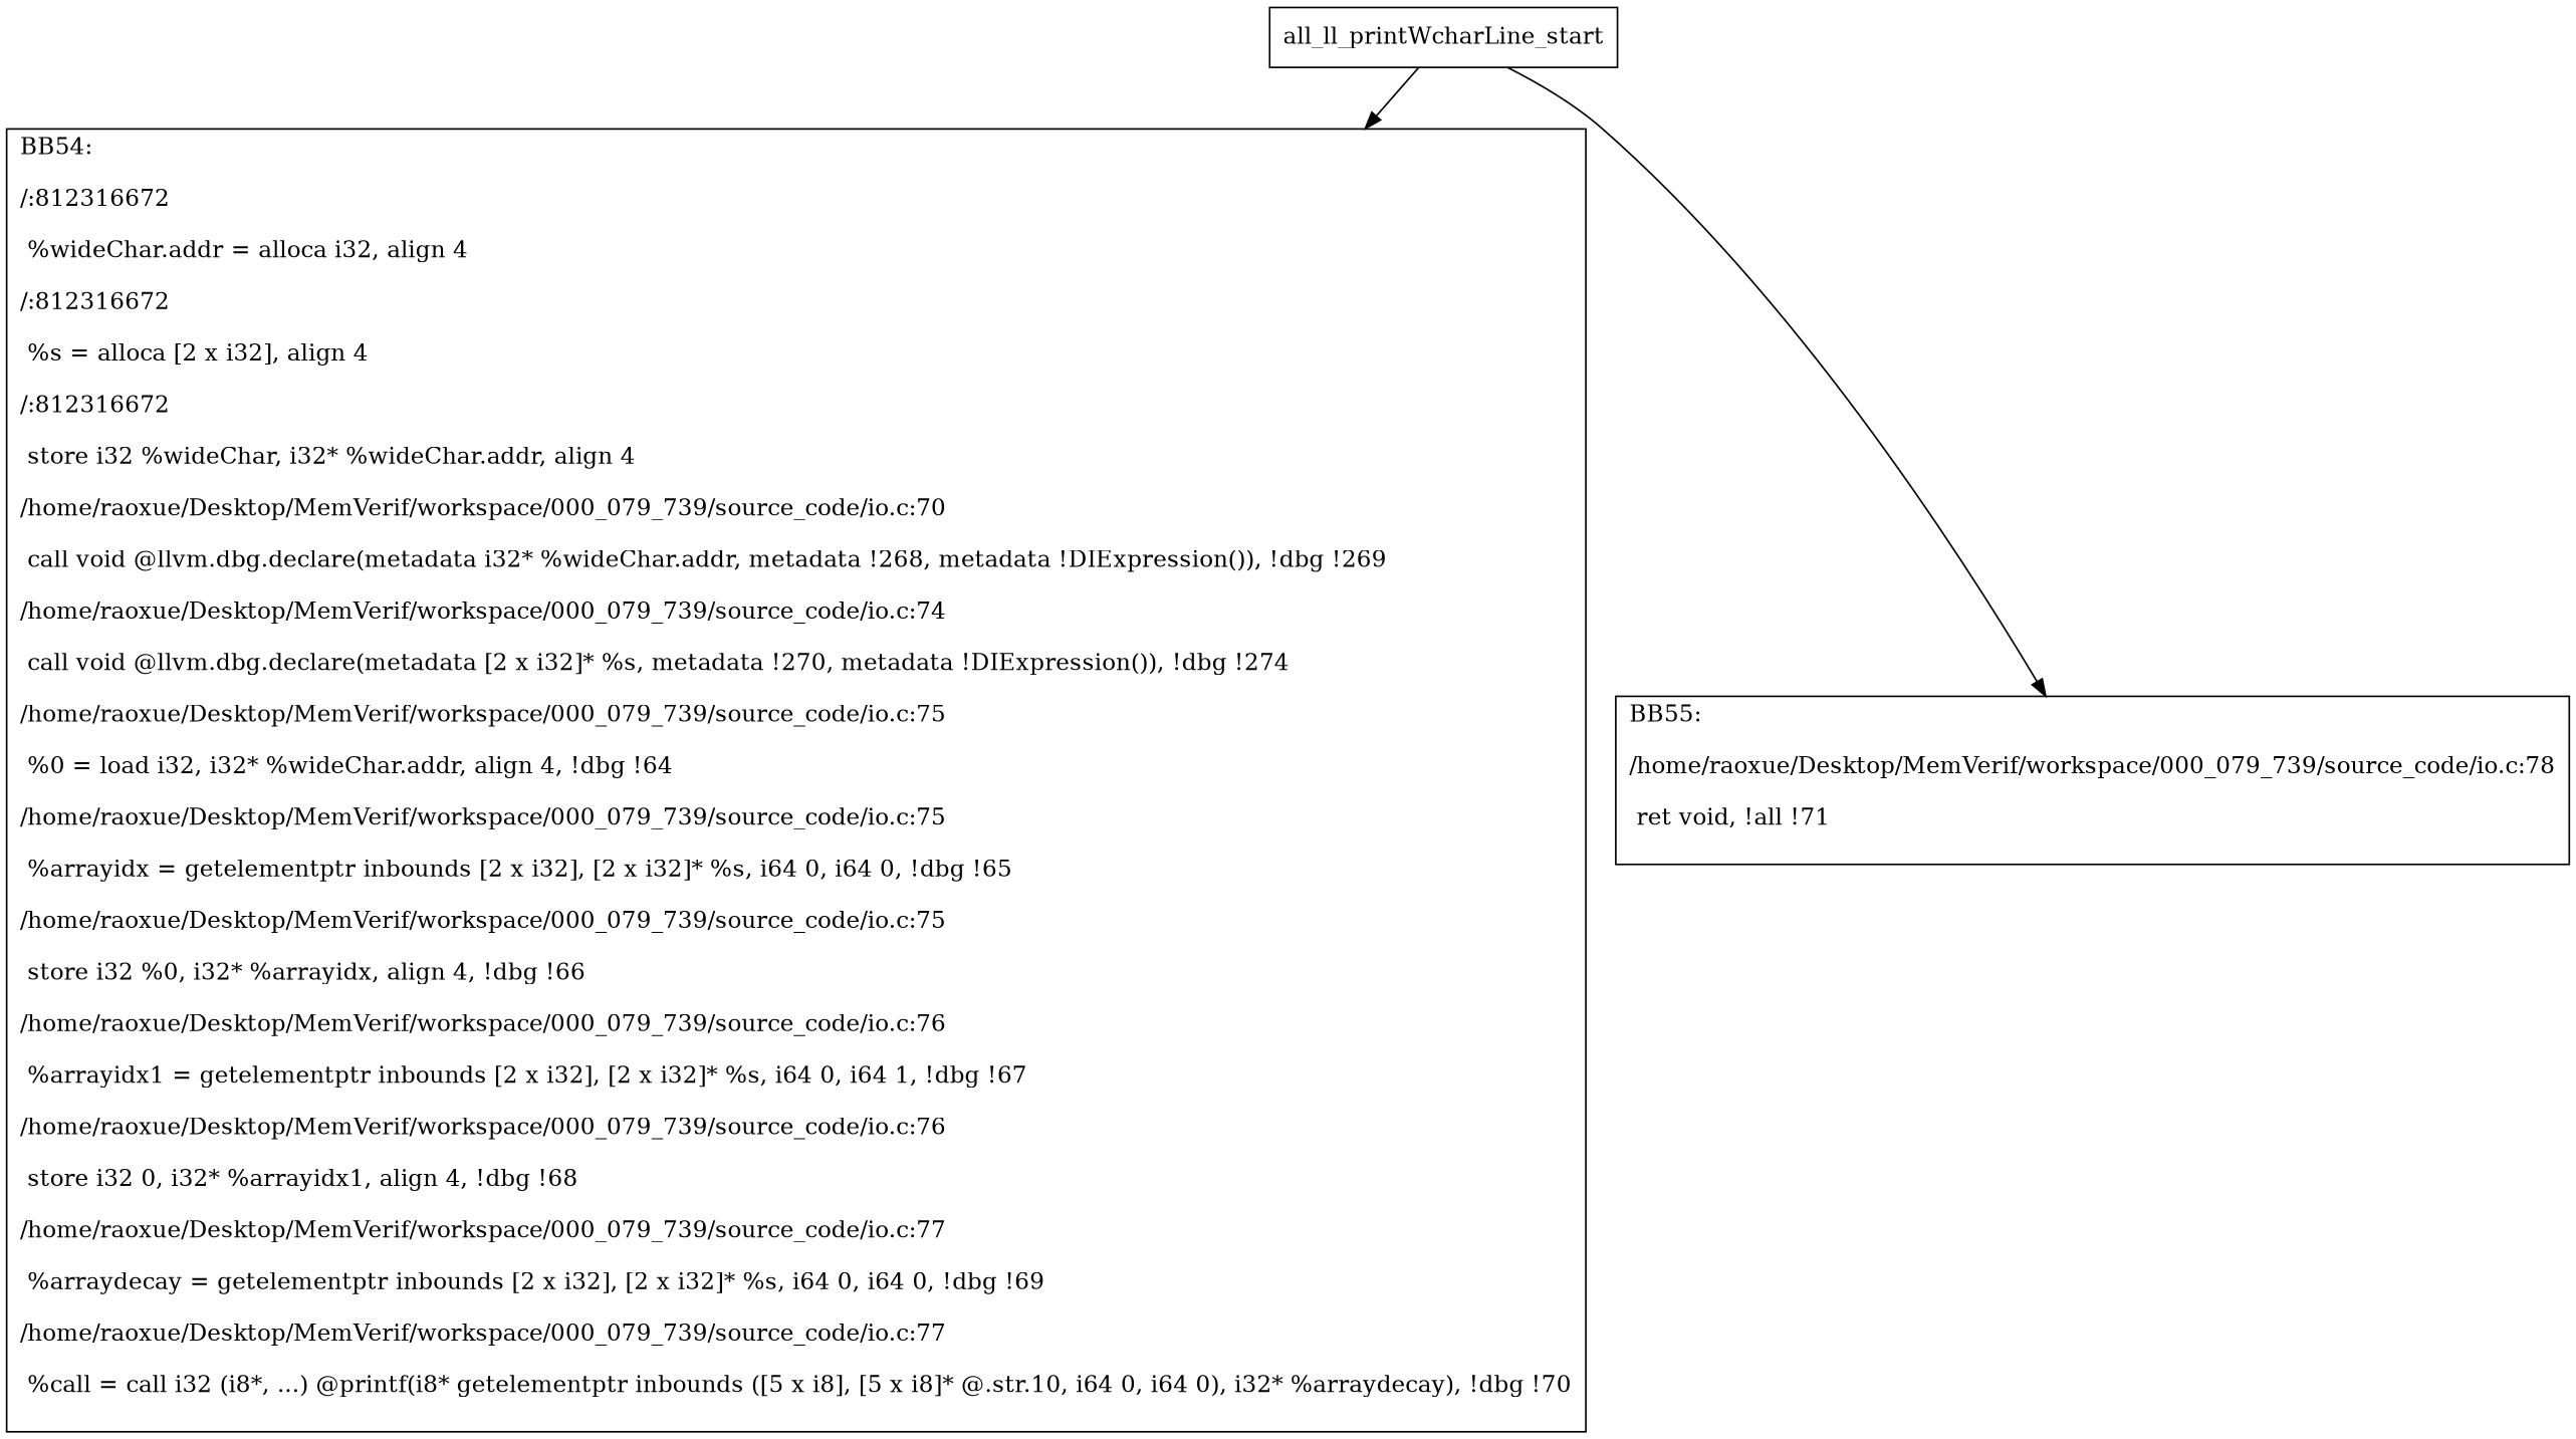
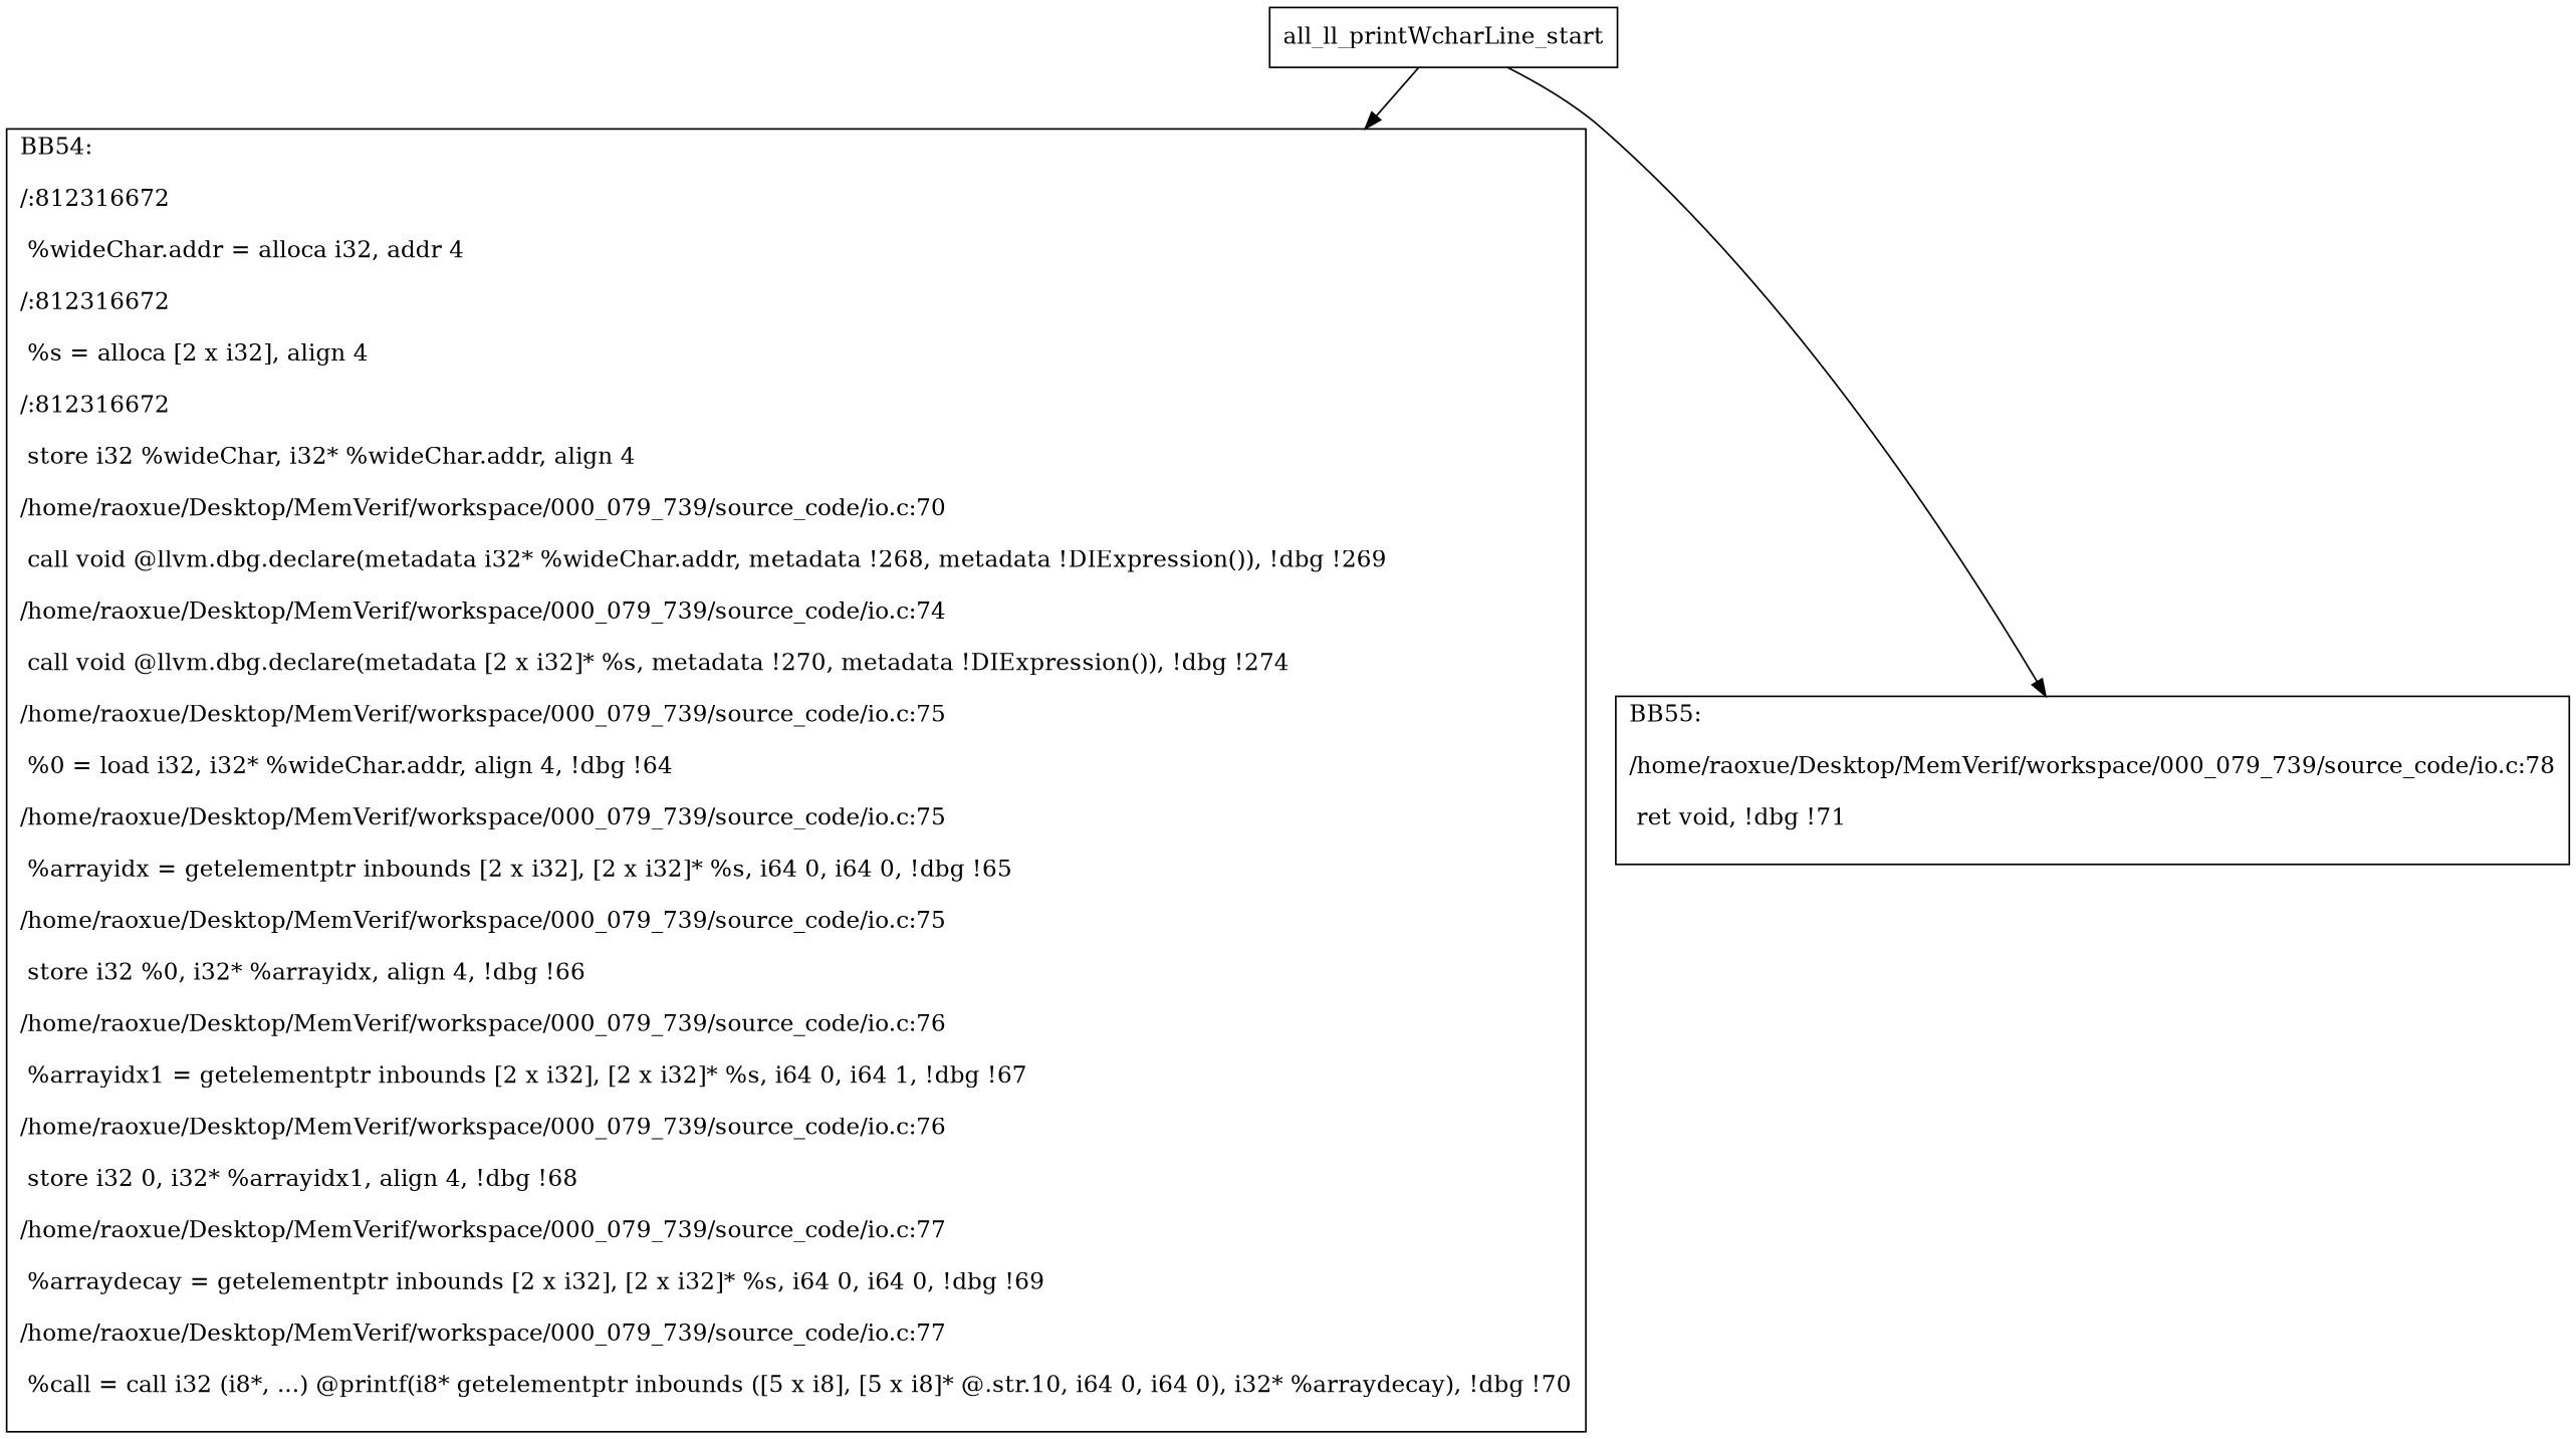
  digraph {
    node [shape=record]
    n1 [label="{all_ll_printWcharLine_start}"]
-   n2 [label="{BB54:\l\l/:812316672\l\n  %wideChar.addr = alloca i32, align 4\l\n/:812316672\l\n  %s = alloca [2 x i32], align 4\l\n/:812316672\l\n  store i32 %wideChar, i32* %wideChar.addr, align 4\l\n/home/raoxue/Desktop/MemVerif/workspace/000_079_739/source_code/io.c:70\l\n  call void @llvm.dbg.declare(metadata i32* %wideChar.addr, metadata !268, metadata !DIExpression()), !dbg !269\l\n/home/raoxue/Desktop/MemVerif/workspace/000_079_739/source_code/io.c:74\l\n  call void @llvm.dbg.declare(metadata [2 x i32]* %s, metadata !270, metadata !DIExpression()), !dbg !274\l\n/home/raoxue/Desktop/MemVerif/workspace/000_079_739/source_code/io.c:75\l\n  %0 = load i32, i32* %wideChar.addr, align 4, !dbg !64\l\n/home/raoxue/Desktop/MemVerif/workspace/000_079_739/source_code/io.c:75\l\n  %arrayidx = getelementptr inbounds [2 x i32], [2 x i32]* %s, i64 0, i64 0, !dbg !65\l\n/home/raoxue/Desktop/MemVerif/workspace/000_079_739/source_code/io.c:75\l\n  store i32 %0, i32* %arrayidx, align 4, !dbg !66\l\n/home/raoxue/Desktop/MemVerif/workspace/000_079_739/source_code/io.c:76\l\n  %arrayidx1 = getelementptr inbounds [2 x i32], [2 x i32]* %s, i64 0, i64 1, !dbg !67\l\n/home/raoxue/Desktop/MemVerif/workspace/000_079_739/source_code/io.c:76\l\n  store i32 0, i32* %arrayidx1, align 4, !dbg !68\l\n/home/raoxue/Desktop/MemVerif/workspace/000_079_739/source_code/io.c:77\l\n  %arraydecay = getelementptr inbounds [2 x i32], [2 x i32]* %s, i64 0, i64 0, !dbg !69\l\n/home/raoxue/Desktop/MemVerif/workspace/000_079_739/source_code/io.c:77\l\n  %call = call i32 (i8*, ...) @printf(i8* getelementptr inbounds ([5 x i8], [5 x i8]* @.str.10, i64 0, i64 0), i32* %arraydecay), !dbg !70\l\n}"]
-   n3 [label="{BB55:\l\l/home/raoxue/Desktop/MemVerif/workspace/000_079_739/source_code/io.c:78\l\n  ret void, !all !71\l\n}"]
+   n2 [label="{BB54:\l\l/:812316672\l\n  %wideChar.addr = alloca i32, addr 4\l\n/:812316672\l\n  %s = alloca [2 x i32], align 4\l\n/:812316672\l\n  store i32 %wideChar, i32* %wideChar.addr, align 4\l\n/home/raoxue/Desktop/MemVerif/workspace/000_079_739/source_code/io.c:70\l\n  call void @llvm.dbg.declare(metadata i32* %wideChar.addr, metadata !268, metadata !DIExpression()), !dbg !269\l\n/home/raoxue/Desktop/MemVerif/workspace/000_079_739/source_code/io.c:74\l\n  call void @llvm.dbg.declare(metadata [2 x i32]* %s, metadata !270, metadata !DIExpression()), !dbg !274\l\n/home/raoxue/Desktop/MemVerif/workspace/000_079_739/source_code/io.c:75\l\n  %0 = load i32, i32* %wideChar.addr, align 4, !dbg !64\l\n/home/raoxue/Desktop/MemVerif/workspace/000_079_739/source_code/io.c:75\l\n  %arrayidx = getelementptr inbounds [2 x i32], [2 x i32]* %s, i64 0, i64 0, !dbg !65\l\n/home/raoxue/Desktop/MemVerif/workspace/000_079_739/source_code/io.c:75\l\n  store i32 %0, i32* %arrayidx, align 4, !dbg !66\l\n/home/raoxue/Desktop/MemVerif/workspace/000_079_739/source_code/io.c:76\l\n  %arrayidx1 = getelementptr inbounds [2 x i32], [2 x i32]* %s, i64 0, i64 1, !dbg !67\l\n/home/raoxue/Desktop/MemVerif/workspace/000_079_739/source_code/io.c:76\l\n  store i32 0, i32* %arrayidx1, align 4, !dbg !68\l\n/home/raoxue/Desktop/MemVerif/workspace/000_079_739/source_code/io.c:77\l\n  %arraydecay = getelementptr inbounds [2 x i32], [2 x i32]* %s, i64 0, i64 0, !dbg !69\l\n/home/raoxue/Desktop/MemVerif/workspace/000_079_739/source_code/io.c:77\l\n  %call = call i32 (i8*, ...) @printf(i8* getelementptr inbounds ([5 x i8], [5 x i8]* @.str.10, i64 0, i64 0), i32* %arraydecay), !dbg !70\l\n}"]
+   n3 [label="{BB55:\l\l/home/raoxue/Desktop/MemVerif/workspace/000_079_739/source_code/io.c:78\l\n  ret void, !dbg !71\l\n}"]
    n1 -> n2
    n1 -> n3
  }
